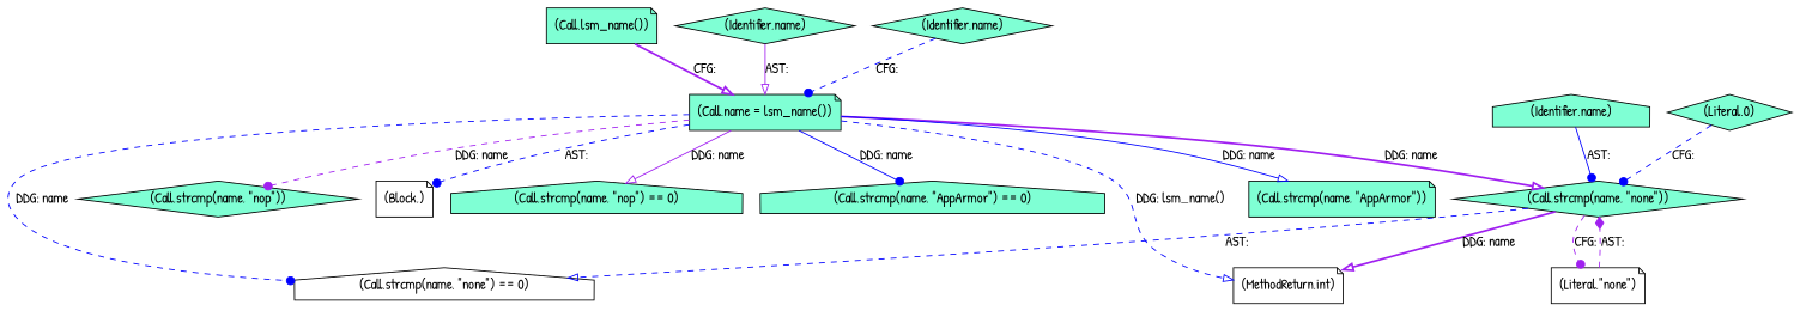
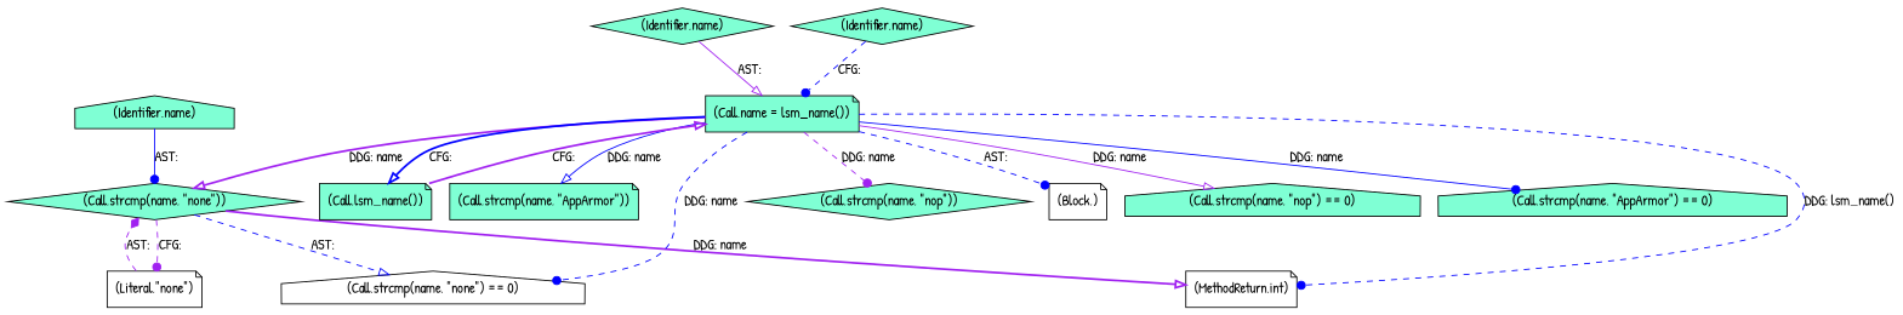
  digraph {
    fontname="Patrick Hand"
    node [fillcolor=aquamarine fontname="Patrick Hand" shape=note style=filled]
    edge [arrowhead=onormal color=blue fontname="Patrick Hand" style=dashed]
    n1 [label="(Call,strcmp(name, \"none\"))" shape=diamond]
    n2 [fillcolor=white label="(MethodReturn,int)"]
    n3 [fillcolor=white label="(Literal,\"none\")"]
    n4 [fillcolor=white label="(Call,strcmp(name, \"none\") == 0)" shape=house]
    n5 [label="(Call,name = lsm_name())"]
    n6 [label="(Call,lsm_name())"]
    n7 [label="(Call,strcmp(name, \"AppArmor\"))"]
    n8 [label="(Call,strcmp(name, \"nop\"))" shape=diamond]
    n9 [fillcolor=white label="(Block,)"]
    n10 [label="(Call,strcmp(name, \"nop\") == 0)" shape=house]
    n11 [label="(Call,strcmp(name, \"AppArmor\") == 0)" shape=house]
    n12 [label="(Identifier,name)" shape=diamond]
-   n13 [label="(Literal,0)" shape=diamond]
    n14 [label="(Identifier,name)" shape=diamond]
    n15 [label="(Identifier,name)" shape=house]
    n1 -> n2 [color=purple label="DDG: name" style=bold]
    n1 -> n3 [arrowhead=dot color=purple label="CFG: "]
    n1 -> n4 [label="AST: "]
    n3 -> n1 [arrowhead=diamond color=purple label="AST: "]
    n5 -> n1 [color=purple label="DDG: name" style=bold]
-   n5 -> n2 [label="DDG: lsm_name()"]
+   n5 -> n2 [arrowhead=dot label="DDG: lsm_name()"]
    n5 -> n4 [arrowhead=dot label="DDG: name"]
+   n5 -> n6 [label="CFG: " style=bold]
    n5 -> n7 [label="DDG: name" style=solid]
    n5 -> n8 [arrowhead=dot color=purple label="DDG: name"]
    n5 -> n9 [arrowhead=dot label="AST: "]
    n5 -> n10 [color=purple label="DDG: name" style=solid]
    n5 -> n11 [arrowhead=dot label="DDG: name" style=solid]
    n6 -> n5 [color=purple label="CFG: " style=bold]
    n12 -> n5 [color=purple label="AST: " style=solid]
-   n13 -> n1 [arrowhead=dot label="CFG: "]
    n14 -> n5 [arrowhead=dot label="CFG: "]
    n15 -> n1 [arrowhead=dot label="AST: " style=solid]
  }
